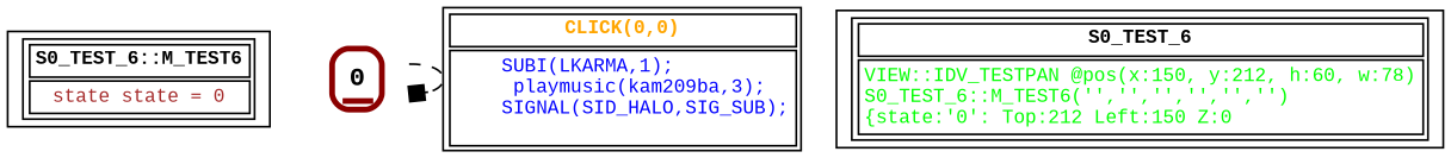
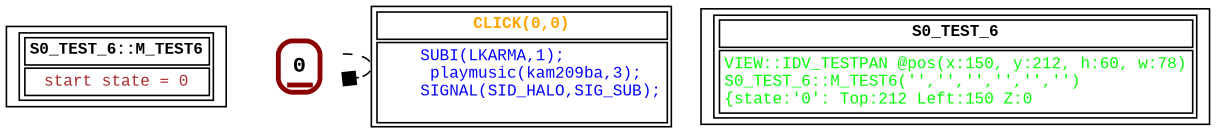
  digraph {
    fontname="Courier New"
    node [fontname="Courier New" fontsize=10 shape=record]
-   n1 [label=< <table border="1"><tr><td><b>S0_TEST_6::M_TEST6<br align="left"/></b></td></tr> <tr><td><font point-size="10" color ="brown">state state = 0<br align="left"/></font></td></tr></table>>]
+   n1 [label=< <table border="1"><tr><td><b>S0_TEST_6::M_TEST6<br align="left"/></b></td></tr> <tr><td><font point-size="10" color ="brown">start state = 0<br align="left"/></font></td></tr></table>>]
    n2 [fontsize=14 label=< <table border="3" color="darkred" style="rounded"><tr><td sides="b"><b>0<br align="left"/></b></td></tr> </table>> shape=none]
    n3 [label=< <table border="1"><tr><td><b>S0_TEST_6<br align="left"/></b></td></tr> <tr><td><font point-size="10" color ="green">VIEW::IDV_TESTPAN @pos(x:150, y:212, h:60, w:78)<br align="left"/>S0_TEST_6::M_TEST6(&apos;&apos;,&apos;&apos;,&apos;&apos;,&apos;&apos;,&apos;&apos;,&apos;&apos;)<br align="left"/>			&#123;state:&apos;0&apos;: Top:212 Left:150 Z:0<br align="left"/></font></td></tr></table>>]
    n2 -> n2 [fontcolor=orange fontname="Courier New" fontsize=10 label=< <table border="1"><tr><td><b>CLICK(0,0)<br align="left"/></b></td></tr> <tr><td><font point-size="10" color ="blue">    SUBI(LKARMA,1);<br align="left"/>     playmusic(kam209ba,3);<br align="left"/>    SIGNAL(SID_HALO,SIG_SUB);<br align="left"/>    <br align="left"/></font></td></tr></table>> style=dashed arrowhead=box]
  }
